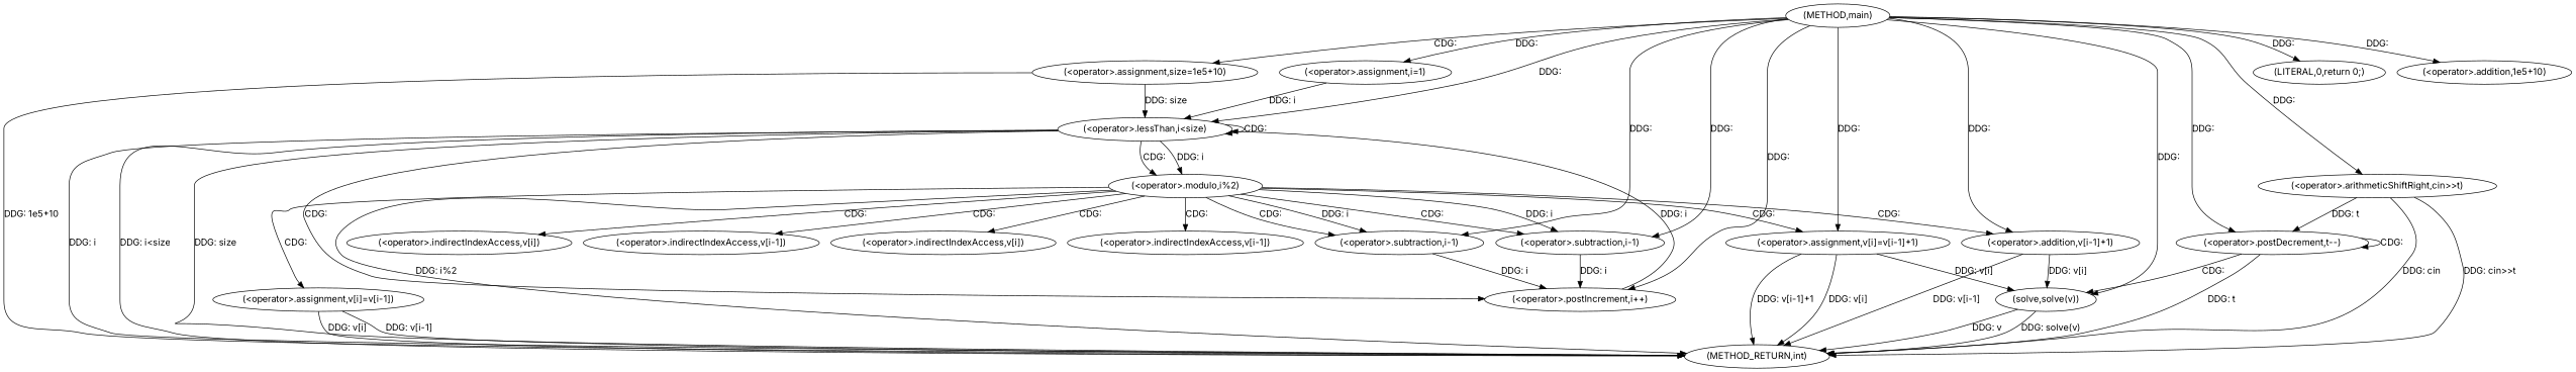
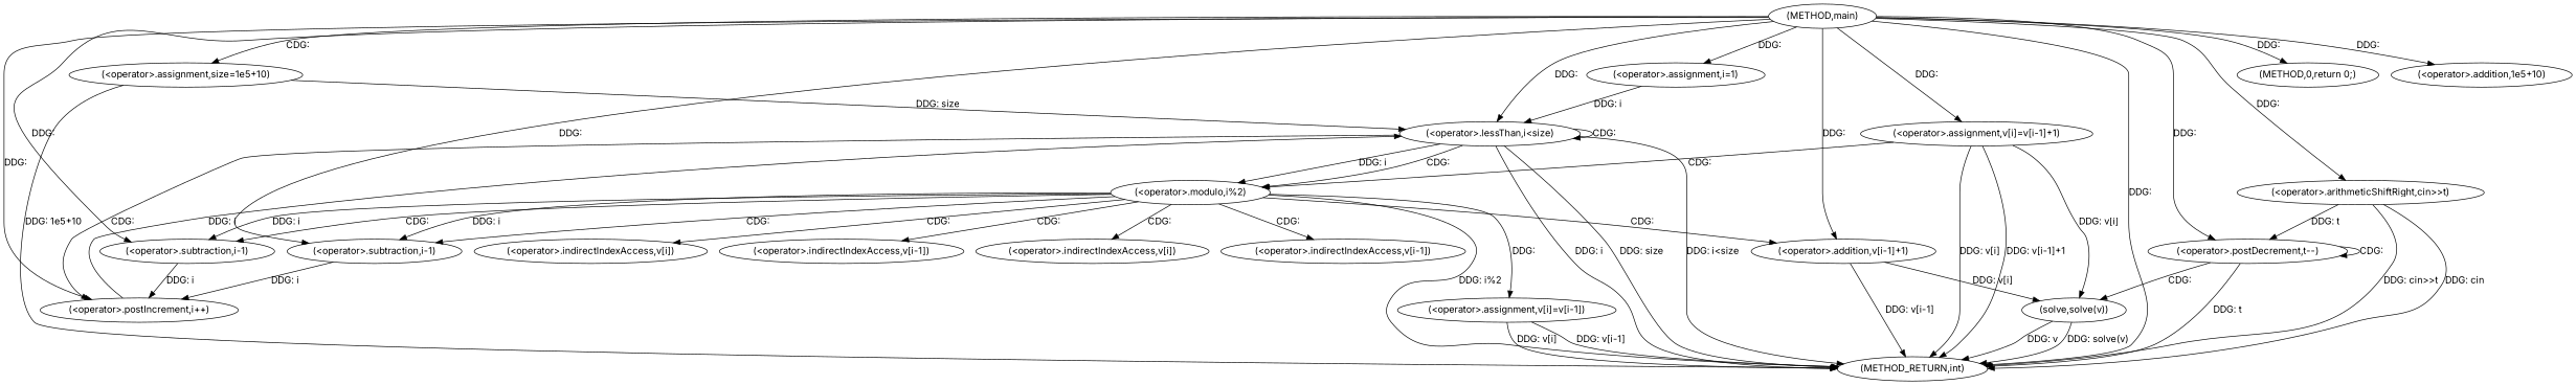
  digraph {
    fontname=Inter
    node [fontname=Inter]
    edge [fontname=Inter]
    n1 [label="(METHOD,main)"]
    n2 [label="(<operator>.assignment,size=1e5+10)"]
    n3 [label="(<operator>.arithmeticShiftRight,cin>>t)"]
    n4 [label="(<operator>.assignment,i=1)"]
    n5 [label="(<operator>.lessThan,i<size)"]
    n6 [label="(<operator>.postIncrement,i++)"]
    n7 [label="(<operator>.postDecrement,t--)"]
-   n8 [label="(LITERAL,0,return 0;)"]
+   n8 [label="(METHOD,0,return 0;)"]
    n9 [label="(<operator>.addition,1e5+10)"]
    n10 [label="(solve,solve(v))"]
    n11 [label="(<operator>.assignment,v[i]=v[i-1]+1)"]
    n12 [label="(<operator>.addition,v[i-1]+1)"]
    n13 [label="(<operator>.subtraction,i-1)"]
    n14 [label="(<operator>.subtraction,i-1)"]
    n15 [label="(METHOD_RETURN,int)"]
    n16 [label="(<operator>.modulo,i%2)"]
    n17 [label="(<operator>.assignment,v[i]=v[i-1])"]
    n18 [label="(<operator>.indirectIndexAccess,v[i])"]
    n19 [label="(<operator>.indirectIndexAccess,v[i-1])"]
    n20 [label="(<operator>.indirectIndexAccess,v[i])"]
    n21 [label="(<operator>.indirectIndexAccess,v[i-1])"]
    n1 -> n2 [label="CDG: "]
    n1 -> n3 [label="DDG: "]
    n1 -> n4 [label="DDG: "]
    n1 -> n5 [label="DDG: "]
    n1 -> n6 [label="DDG: "]
    n1 -> n7 [label="DDG: "]
    n1 -> n8 [label="DDG: "]
    n1 -> n9 [label="DDG: "]
-   n1 -> n10 [label="DDG: "]
+   n1 -> n15 [label="DDG: "]
    n1 -> n11 [label="DDG: "]
    n1 -> n12 [label="DDG: "]
    n1 -> n13 [label="DDG: "]
    n1 -> n14 [label="DDG: "]
    n2 -> n5 [label="DDG: size"]
    n2 -> n15 [label="DDG: 1e5+10"]
    n3 -> n7 [label="DDG: t"]
    n3 -> n15 [label="DDG: cin>>t"]
    n3 -> n15 [label="DDG: cin"]
    n4 -> n5 [label="DDG: i"]
    n5 -> n5 [label="CDG: "]
    n5 -> n6 [label="CDG: "]
    n5 -> n15 [label="DDG: i"]
    n5 -> n15 [label="DDG: size"]
    n5 -> n15 [label="DDG: i<size"]
    n5 -> n16 [label="DDG: i"]
    n5 -> n16 [label="CDG: "]
    n6 -> n5 [label="DDG: i"]
    n7 -> n7 [label="CDG: "]
    n7 -> n10 [label="CDG: "]
    n7 -> n15 [label="DDG: t"]
    n10 -> n15 [label="DDG: v"]
    n10 -> n15 [label="DDG: solve(v)"]
    n11 -> n10 [label="DDG: v[i]"]
    n11 -> n15 [label="DDG: v[i]"]
    n11 -> n15 [label="DDG: v[i-1]+1"]
    n12 -> n10 [label="DDG: v[i]"]
    n12 -> n15 [label="DDG: v[i-1]"]
    n13 -> n6 [label="DDG: i"]
    n14 -> n6 [label="DDG: i"]
-   n16 -> n11 [label="CDG: "]
+   n11 -> n16 [label="CDG: "]
    n16 -> n12 [label="CDG: "]
    n16 -> n13 [label="DDG: i"]
    n16 -> n13 [label="CDG: "]
    n16 -> n14 [label="DDG: i"]
    n16 -> n14 [label="CDG: "]
    n16 -> n15 [label="DDG: i%2"]
-   n16 -> n17 [label="CDG: "]
+   n16 -> n17 [label="DDG: "]
    n16 -> n18 [label="CDG: "]
    n16 -> n19 [label="CDG: "]
    n16 -> n20 [label="CDG: "]
    n16 -> n21 [label="CDG: "]
    n17 -> n15 [label="DDG: v[i]"]
    n17 -> n15 [label="DDG: v[i-1]"]
  }
